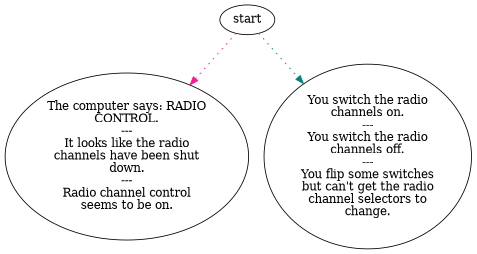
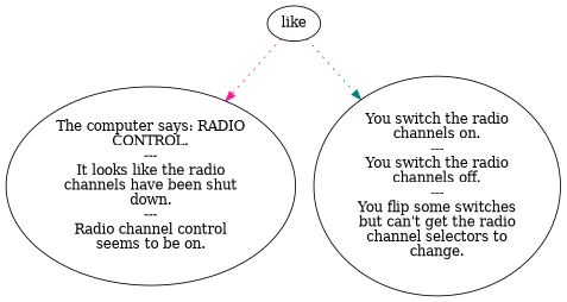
  digraph {
    node [color="#000000" fillcolor="#FFFFFF" style=filled]
    edge [style=dotted]
-   start
+   start [label=like]
    n2 [label="The computer says: RADIO\nCONTROL.\n---\nIt looks like the radio\nchannels have been shut\ndown.\n---\nRadio channel control\nseems to be on."]
    n3 [label="You switch the radio\nchannels on.\n---\nYou switch the radio\nchannels off.\n---\nYou flip some switches\nbut can't get the radio\nchannel selectors to\nchange."]
    start -> n2 [color=deeppink]
    start -> n3 [color=teal]
  }
